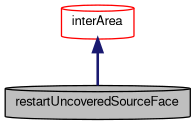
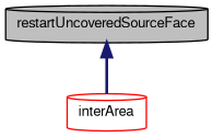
  digraph {
    rankdir=TB
    node [fontname=FreeSans fontsize=10 shape=cylinder]
    n1 [color=black fillcolor=grey75 fontcolor=black height=0.2 label=restartUncoveredSourceFace style=filled width=0.4]
    n2 [color=red height=0.2 label=interArea width=0.4]
-   n2 -> n1 [color=midnightblue dir=back fontname=FreeSans fontsize=10 labelfontname=FreeSans labelfontsize=10 style=bold]
+   n1 -> n2 [color=midnightblue dir=back fontname=FreeSans fontsize=10 labelfontname=FreeSans labelfontsize=10 style=bold]
  }
